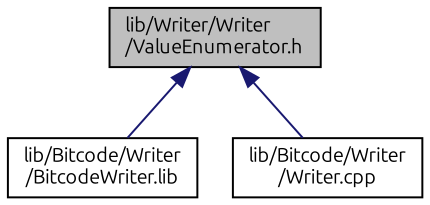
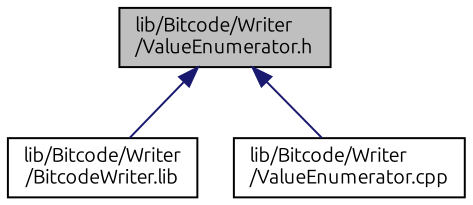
  digraph {
    fontname=Ubuntu
    node [color=black fontname=Ubuntu fontsize=10 shape=box]
    edge [color=midnightblue dir=back fontname=Ubuntu fontsize=10 labelfontname=Helvetica labelfontsize=10 style=solid]
-   n1 [fillcolor=grey75 fontcolor=black height=0.2 label="lib/Writer/Writer\l/ValueEnumerator.h" style=filled width=0.4]
+   n1 [fillcolor=grey75 fontcolor=black height=0.2 label="lib/Bitcode/Writer\l/ValueEnumerator.h" style=filled width=0.4]
    n2 [height=0.2 label="lib/Bitcode/Writer\l/BitcodeWriter.lib" width=0.4]
-   n3 [height=0.2 label="lib/Bitcode/Writer\l/Writer.cpp" width=0.4]
+   n3 [height=0.2 label="lib/Bitcode/Writer\l/ValueEnumerator.cpp" width=0.4]
    n1 -> n2
    n1 -> n3
  }
